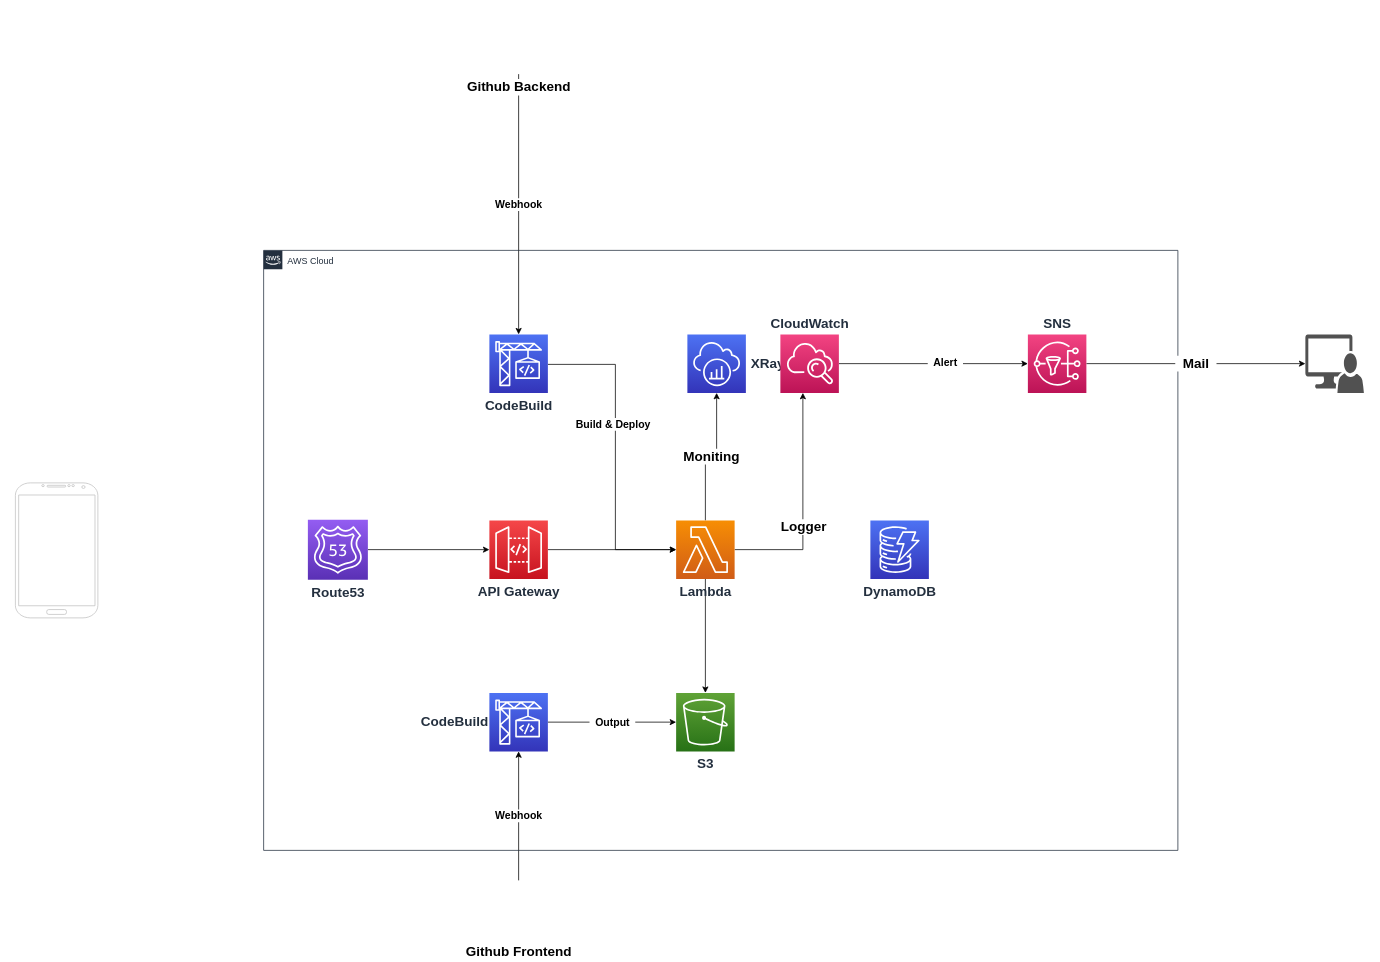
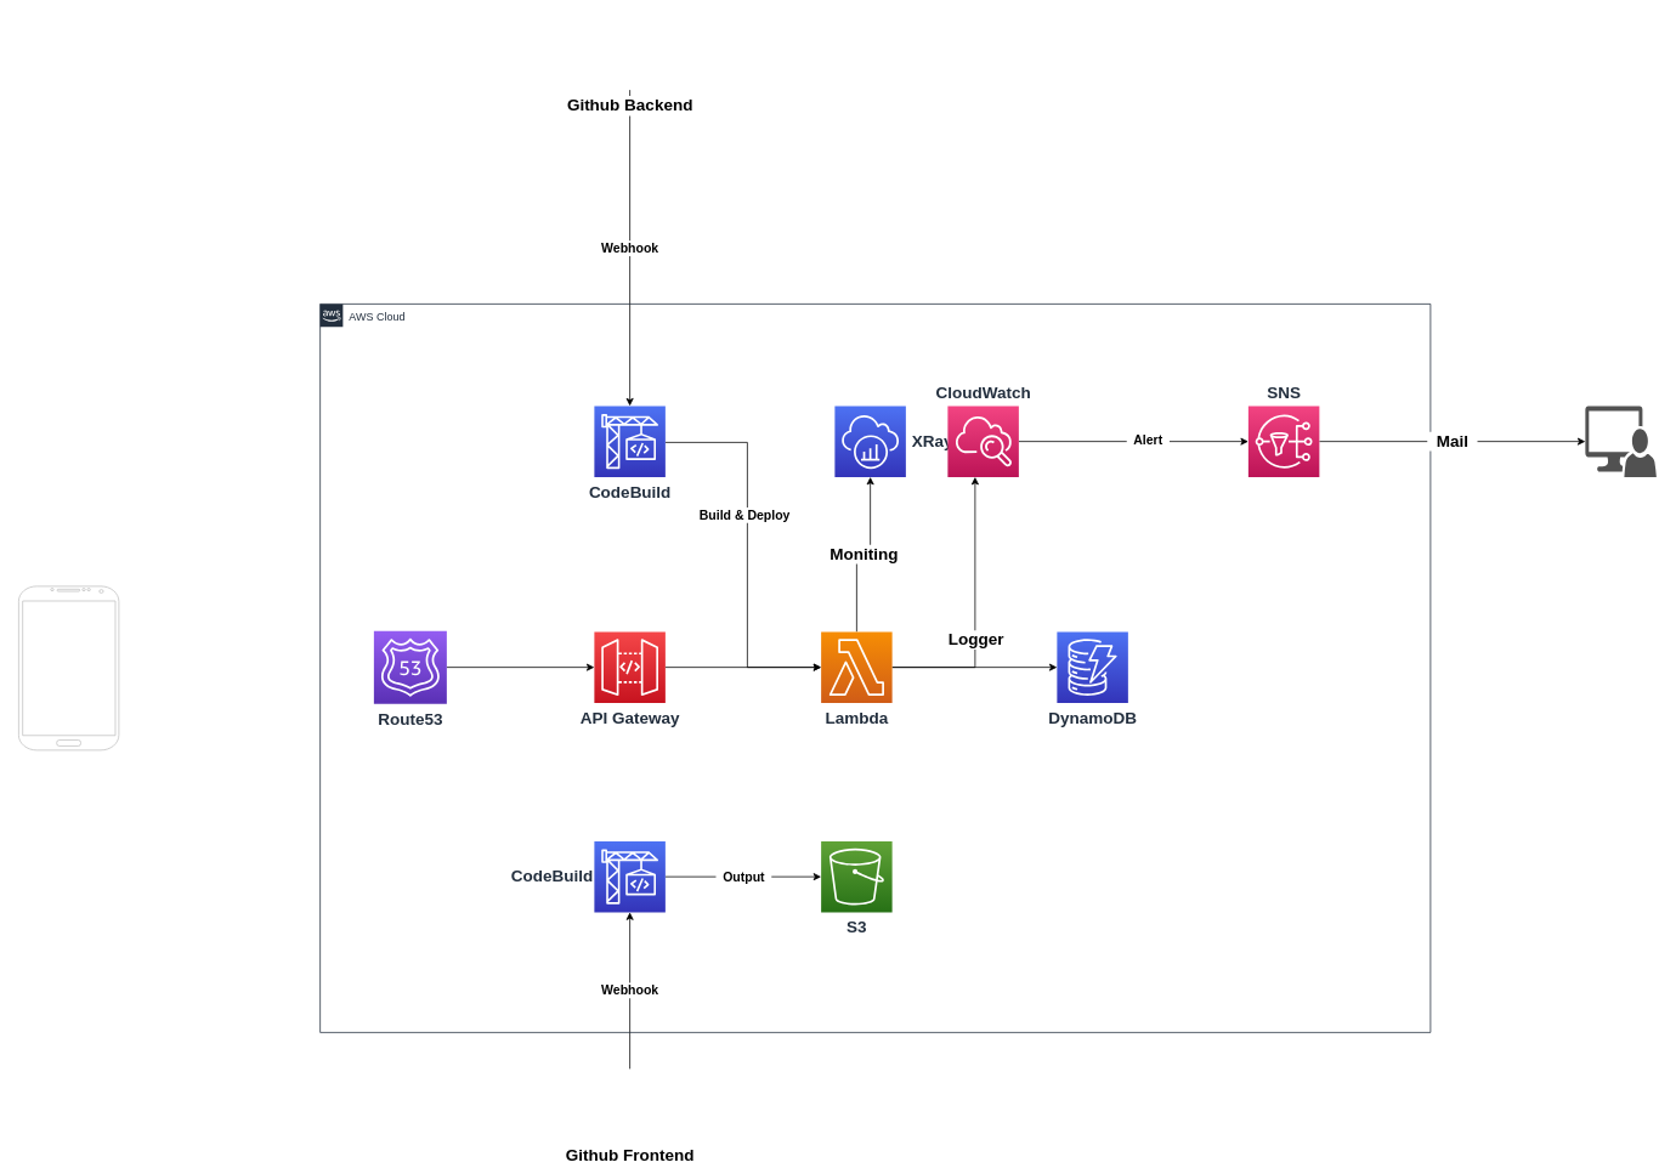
  <mxCell id="0" />
  <mxCell id="1" parent="0" />
- <mxCell id="2" style="edgeStyle=orthogonalEdgeStyle;rounded=0;orthogonalLoop=1;jettySize=auto;html=1;" edge="1" parent="1" source="6" target="27"><mxGeometry relative="1" as="geometry" /></mxCell>
+ <mxCell id="2" style="edgeStyle=orthogonalEdgeStyle;rounded=0;orthogonalLoop=1;jettySize=auto;html=1;" edge="1" parent="1" source="6" target="9"><mxGeometry relative="1" as="geometry" /></mxCell>
  <mxCell id="3" value="Moniting" style="edgeStyle=orthogonalEdgeStyle;rounded=0;orthogonalLoop=1;jettySize=auto;html=1;fontStyle=1;fontSize=18;" edge="1" parent="1" source="6" target="22"><mxGeometry relative="1" as="geometry" /></mxCell>
  <mxCell id="4" style="edgeStyle=orthogonalEdgeStyle;rounded=0;orthogonalLoop=1;jettySize=auto;html=1;fontSize=14;" edge="1" parent="1" source="6" target="31"><mxGeometry relative="1" as="geometry"><Array as="points"><mxPoint x="1070" y="732" /><mxPoint x="1070" y="484" /></Array></mxGeometry></mxCell>
  <mxCell id="5" value="Logger" style="text;html=1;resizable=0;points=[];align=center;verticalAlign=middle;labelBackgroundColor=#ffffff;fontSize=18;fontStyle=1" vertex="1" connectable="0" parent="4"><mxGeometry x="0.46" y="1" relative="1" as="geometry"><mxPoint x="1" y="97" as="offset" /></mxGeometry></mxCell>
  <mxCell id="6" value="Lambda&lt;br style=&quot;font-size: 18px;&quot;&gt;" style="outlineConnect=0;fontColor=#232F3E;gradientColor=#F78E04;gradientDirection=north;fillColor=#D05C17;strokeColor=#ffffff;dashed=0;verticalLabelPosition=bottom;verticalAlign=top;align=center;html=1;fontSize=18;fontStyle=1;aspect=fixed;shape=mxgraph.aws4.resourceIcon;resIcon=mxgraph.aws4.lambda;" vertex="1" parent="1"><mxGeometry x="901" y="693" width="78" height="78" as="geometry" /></mxCell>
  <mxCell id="7" style="edgeStyle=orthogonalEdgeStyle;rounded=0;orthogonalLoop=1;jettySize=auto;html=1;" edge="1" parent="1" source="8" target="6"><mxGeometry relative="1" as="geometry" /></mxCell>
  <mxCell id="8" value="API Gateway&lt;br style=&quot;font-size: 18px;&quot;&gt;" style="outlineConnect=0;fontColor=#232F3E;gradientColor=#F54749;gradientDirection=north;fillColor=#C7131F;strokeColor=#ffffff;dashed=0;verticalLabelPosition=bottom;verticalAlign=top;align=center;html=1;fontSize=18;fontStyle=1;aspect=fixed;shape=mxgraph.aws4.resourceIcon;resIcon=mxgraph.aws4.api_gateway;" vertex="1" parent="1"><mxGeometry x="652" y="693" width="78" height="78" as="geometry" /></mxCell>
  <mxCell id="9" value="DynamoDB" style="outlineConnect=0;fontColor=#232F3E;gradientColor=#4D72F3;gradientDirection=north;fillColor=#3334B9;strokeColor=#ffffff;dashed=0;verticalLabelPosition=bottom;verticalAlign=top;align=center;html=1;fontSize=18;fontStyle=1;aspect=fixed;shape=mxgraph.aws4.resourceIcon;resIcon=mxgraph.aws4.dynamodb;" vertex="1" parent="1"><mxGeometry x="1160" y="693" width="78" height="78" as="geometry" /></mxCell>
  <mxCell id="10" value="&amp;nbsp; Webhook&amp;nbsp;&amp;nbsp;" style="edgeStyle=orthogonalEdgeStyle;rounded=0;orthogonalLoop=1;jettySize=auto;html=1;fontSize=14;fontStyle=1" edge="1" parent="1" source="11" target="14"><mxGeometry relative="1" as="geometry" /></mxCell>
  <mxCell id="11" value="Github Backend" style="shape=image;html=1;verticalAlign=top;verticalLabelPosition=bottom;labelBackgroundColor=#ffffff;imageAspect=0;aspect=fixed;image=https://cdn0.iconfinder.com/data/icons/octicons/1024/mark-github-128.png;fontStyle=1;fontSize=18;" vertex="1" parent="1"><mxGeometry x="652" y="20" width="78" height="78" as="geometry" /></mxCell>
  <mxCell id="12" style="edgeStyle=orthogonalEdgeStyle;rounded=0;orthogonalLoop=1;jettySize=auto;html=1;fontSize=14;fontStyle=1" edge="1" parent="1" source="14" target="6"><mxGeometry relative="1" as="geometry"><Array as="points"><mxPoint x="820" y="485" /><mxPoint x="820" y="732" /></Array></mxGeometry></mxCell>
  <mxCell id="13" value="&lt;b&gt;Build &amp;amp; Deploy&lt;/b&gt;" style="text;html=1;resizable=0;points=[];align=center;verticalAlign=middle;labelBackgroundColor=#ffffff;fontSize=14;" vertex="1" connectable="0" parent="12"><mxGeometry x="-0.189" y="-4" relative="1" as="geometry"><mxPoint as="offset" /></mxGeometry></mxCell>
  <mxCell id="14" value="CodeBuild" style="outlineConnect=0;fontColor=#232F3E;gradientColor=#4D72F3;gradientDirection=north;fillColor=#3334B9;strokeColor=#ffffff;dashed=0;verticalLabelPosition=bottom;verticalAlign=top;align=center;html=1;fontSize=18;fontStyle=1;aspect=fixed;shape=mxgraph.aws4.resourceIcon;resIcon=mxgraph.aws4.codebuild;" vertex="1" parent="1"><mxGeometry x="652" y="445" width="78" height="78" as="geometry" /></mxCell>
  <mxCell id="15" style="edgeStyle=orthogonalEdgeStyle;rounded=0;orthogonalLoop=1;jettySize=auto;html=1;" edge="1" parent="1" source="16" target="8"><mxGeometry relative="1" as="geometry" /></mxCell>
  <mxCell id="16" value="Route53" style="outlineConnect=0;fontColor=#232F3E;gradientColor=#945DF2;gradientDirection=north;fillColor=#5A30B5;strokeColor=#ffffff;dashed=0;verticalLabelPosition=bottom;verticalAlign=top;align=center;html=1;fontSize=18;fontStyle=1;aspect=fixed;shape=mxgraph.aws4.resourceIcon;resIcon=mxgraph.aws4.route_53;" vertex="1" parent="1"><mxGeometry x="410" y="692" width="80" height="80" as="geometry" /></mxCell>
  <mxCell id="17" value="" style="group" vertex="1" connectable="0" parent="1"><mxGeometry x="20" y="643" width="110" height="180" as="geometry" /></mxCell>
  <mxCell id="18" value="" style="group" vertex="1" connectable="0" parent="17"><mxGeometry width="110" height="180" as="geometry" /></mxCell>
  <mxCell id="19" value="" style="group" vertex="1" connectable="0" parent="18"><mxGeometry width="110" height="180" as="geometry" /></mxCell>
  <mxCell id="20" value="" style="verticalLabelPosition=bottom;verticalAlign=top;html=1;shadow=0;dashed=0;strokeWidth=1;shape=mxgraph.android.phone2;fillColor=#ffffff;strokeColor=#c0c0c0;" vertex="1" parent="19"><mxGeometry width="110" height="180.0" as="geometry" /></mxCell>
  <mxCell id="21" value="" style="shape=image;html=1;verticalAlign=top;verticalLabelPosition=bottom;labelBackgroundColor=#ffffff;imageAspect=0;aspect=fixed;image=https://cdn2.iconfinder.com/data/icons/designer-skills/128/react-128.png" vertex="1" parent="18"><mxGeometry x="15" y="51" width="80" height="80" as="geometry" /></mxCell>
  <mxCell id="22" value="&amp;nbsp;XRay" style="outlineConnect=0;fontColor=#232F3E;gradientColor=#4D72F3;gradientDirection=north;fillColor=#3334B9;strokeColor=#ffffff;dashed=0;verticalLabelPosition=middle;verticalAlign=middle;align=left;html=1;fontSize=18;fontStyle=1;aspect=fixed;shape=mxgraph.aws4.resourceIcon;resIcon=mxgraph.aws4.xray;labelPosition=right;" vertex="1" parent="1"><mxGeometry x="916" y="445" width="78" height="78" as="geometry" /></mxCell>
  <mxCell id="23" value="&amp;nbsp; Webhook&amp;nbsp;&amp;nbsp;" style="edgeStyle=orthogonalEdgeStyle;rounded=0;orthogonalLoop=1;jettySize=auto;html=1;fontSize=14;fontStyle=1" edge="1" parent="1" source="24" target="26"><mxGeometry relative="1" as="geometry" /></mxCell>
  <mxCell id="24" value="Github Frontend" style="shape=image;html=1;verticalAlign=top;verticalLabelPosition=bottom;labelBackgroundColor=#ffffff;imageAspect=0;aspect=fixed;image=https://cdn0.iconfinder.com/data/icons/octicons/1024/mark-github-128.png;fontStyle=1;fontSize=18;" vertex="1" parent="1"><mxGeometry x="652" y="1173" width="78" height="78" as="geometry" /></mxCell>
  <mxCell id="25" value="&amp;nbsp; Output&amp;nbsp;&amp;nbsp;" style="edgeStyle=orthogonalEdgeStyle;rounded=0;orthogonalLoop=1;jettySize=auto;html=1;fontSize=14;fontStyle=1" edge="1" parent="1" source="26" target="27"><mxGeometry relative="1" as="geometry" /></mxCell>
  <mxCell id="26" value="&lt;font style=&quot;font-size: 18px;&quot;&gt;CodeBuild&lt;/font&gt;" style="outlineConnect=0;fontColor=#232F3E;gradientColor=#4D72F3;gradientDirection=north;fillColor=#3334B9;strokeColor=#ffffff;dashed=0;verticalLabelPosition=middle;verticalAlign=middle;align=right;html=1;fontSize=18;fontStyle=1;aspect=fixed;shape=mxgraph.aws4.resourceIcon;resIcon=mxgraph.aws4.codebuild;labelPosition=left;" vertex="1" parent="1"><mxGeometry x="652" y="923" width="78" height="78" as="geometry" /></mxCell>
  <mxCell id="27" value="S3" style="outlineConnect=0;fontColor=#232F3E;gradientColor=#60A337;gradientDirection=north;fillColor=#277116;strokeColor=#ffffff;dashed=0;verticalLabelPosition=bottom;verticalAlign=top;align=center;html=1;fontSize=18;fontStyle=1;aspect=fixed;shape=mxgraph.aws4.resourceIcon;resIcon=mxgraph.aws4.s3;" vertex="1" parent="1"><mxGeometry x="901" y="923" width="78" height="78" as="geometry" /></mxCell>
  <mxCell id="28" value="AWS Cloud" style="points=[[0,0],[0.25,0],[0.5,0],[0.75,0],[1,0],[1,0.25],[1,0.5],[1,0.75],[1,1],[0.75,1],[0.5,1],[0.25,1],[0,1],[0,0.75],[0,0.5],[0,0.25]];outlineConnect=0;gradientColor=none;html=1;whiteSpace=wrap;fontSize=12;fontStyle=0;shape=mxgraph.aws4.group;grIcon=mxgraph.aws4.group_aws_cloud_alt;strokeColor=#232F3E;fillColor=none;verticalAlign=top;align=left;spacingLeft=30;fontColor=#232F3E;dashed=0;" vertex="1" parent="1"><mxGeometry x="351" y="333" width="1219" height="800" as="geometry" /></mxCell>
  <mxCell id="29" style="edgeStyle=orthogonalEdgeStyle;rounded=0;orthogonalLoop=1;jettySize=auto;html=1;fontSize=18;" edge="1" parent="1" source="31" target="33"><mxGeometry relative="1" as="geometry" /></mxCell>
  <mxCell id="30" value="&amp;nbsp; Alert&amp;nbsp;&amp;nbsp;" style="text;html=1;resizable=0;points=[];align=center;verticalAlign=middle;labelBackgroundColor=#ffffff;fontSize=14;fontStyle=1" vertex="1" connectable="0" parent="29"><mxGeometry x="0.245" y="2" relative="1" as="geometry"><mxPoint x="-16" as="offset" /></mxGeometry></mxCell>
  <mxCell id="31" value="CloudWatch" style="outlineConnect=0;fontColor=#232F3E;gradientColor=#F34482;gradientDirection=north;fillColor=#BC1356;strokeColor=#ffffff;dashed=0;verticalLabelPosition=top;verticalAlign=bottom;align=center;html=1;fontSize=18;fontStyle=1;aspect=fixed;shape=mxgraph.aws4.resourceIcon;resIcon=mxgraph.aws4.cloudwatch;labelPosition=center;" vertex="1" parent="1"><mxGeometry x="1040" y="445" width="78" height="78" as="geometry" /></mxCell>
  <mxCell id="32" value="&amp;nbsp; Mail&amp;nbsp;&amp;nbsp;" style="edgeStyle=orthogonalEdgeStyle;rounded=0;orthogonalLoop=1;jettySize=auto;html=1;fontSize=18;fontStyle=1" edge="1" parent="1" source="33" target="34"><mxGeometry relative="1" as="geometry" /></mxCell>
  <mxCell id="33" value="SNS" style="outlineConnect=0;fontColor=#232F3E;gradientColor=#F34482;gradientDirection=north;fillColor=#BC1356;strokeColor=#ffffff;dashed=0;verticalLabelPosition=top;verticalAlign=bottom;align=center;html=1;fontSize=18;fontStyle=1;aspect=fixed;shape=mxgraph.aws4.resourceIcon;resIcon=mxgraph.aws4.sns;labelPosition=center;" vertex="1" parent="1"><mxGeometry x="1370" y="445" width="78" height="78" as="geometry" /></mxCell>
  <mxCell id="34" value="" style="shadow=0;dashed=0;html=1;labelPosition=center;verticalLabelPosition=bottom;verticalAlign=top;align=center;strokeColor=none;shape=mxgraph.mscae.system_center.admin_console;fillColor=#515151;strokeColor=none;pointerEvents=1;fontSize=18;" vertex="1" parent="1"><mxGeometry x="1740" y="445" width="78" height="78" as="geometry" /></mxCell>
